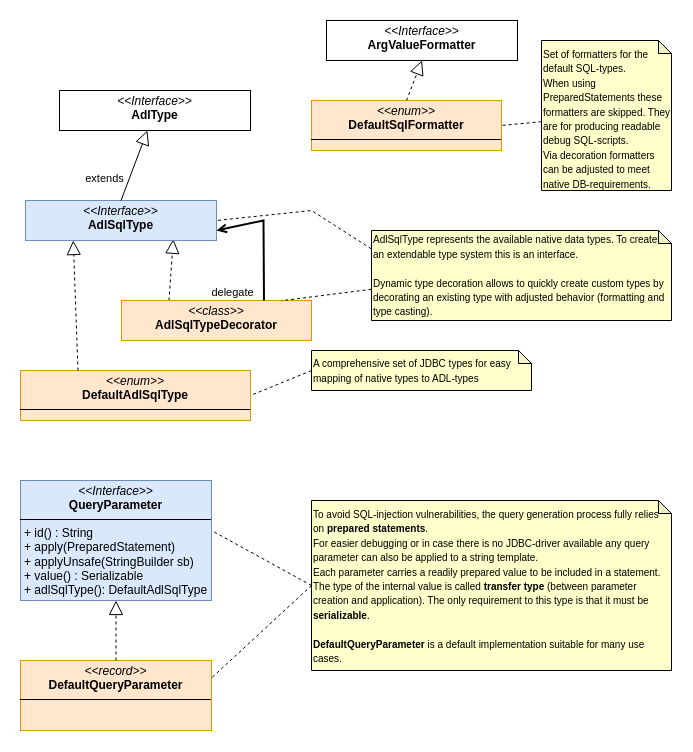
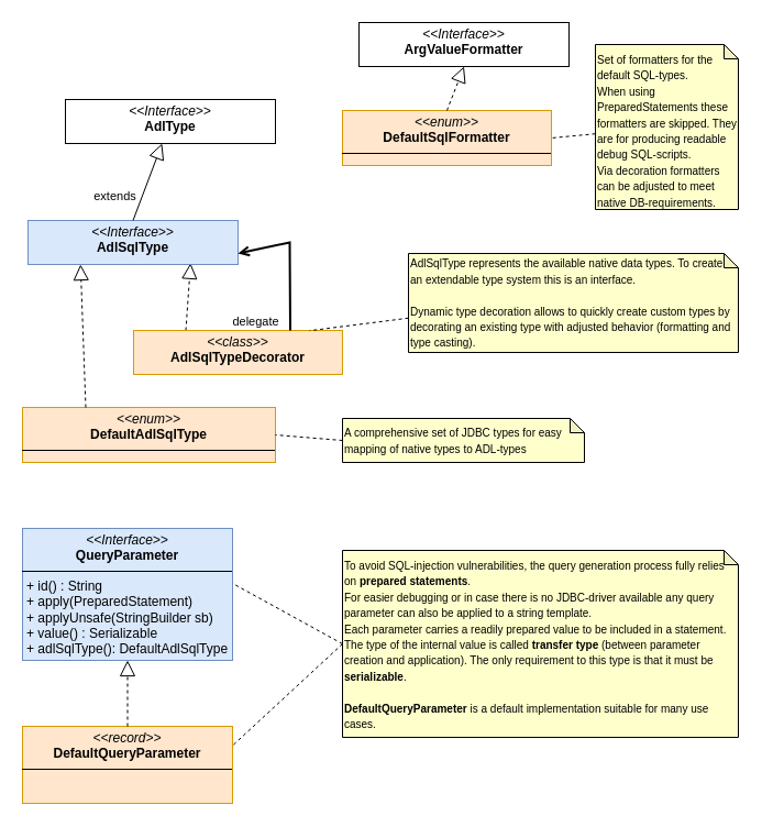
  <mxCell id="0" />
  <mxCell id="1" parent="0" />
  <mxCell id="2" value="&lt;p style=&quot;margin:0px;margin-top:4px;text-align:center;&quot;&gt;&lt;i&gt;&amp;lt;&amp;lt;Interface&amp;gt;&amp;gt;&lt;/i&gt;&lt;br&gt;&lt;b&gt;AdlType&lt;/b&gt;&lt;/p&gt;&lt;p style=&quot;margin:0px;margin-left:4px;&quot;&gt;&lt;br&gt;&lt;/p&gt;" style="verticalAlign=top;align=left;overflow=fill;html=1;whiteSpace=wrap;" parent="1" vertex="1"><mxGeometry x="59" y="90" width="191" height="40" as="geometry" /></mxCell>
  <mxCell id="3" value="&lt;p style=&quot;margin:0px;margin-top:4px;text-align:center;&quot;&gt;&lt;i&gt;&amp;lt;&amp;lt;enum&amp;gt;&amp;gt;&lt;/i&gt;&lt;br&gt;&lt;b&gt;DefaultAdlSqlType&lt;/b&gt;&lt;/p&gt;&lt;hr size=&quot;1&quot; style=&quot;border-style:solid;&quot;&gt;&lt;p style=&quot;margin:0px;margin-left:4px;&quot;&gt;&lt;br&gt;&lt;/p&gt;" style="verticalAlign=top;align=left;overflow=fill;html=1;whiteSpace=wrap;fillColor=#ffe6cc;strokeColor=#d79b00;" parent="1" vertex="1"><mxGeometry x="20" y="370" width="230" height="50" as="geometry" /></mxCell>
  <mxCell id="4" value="" style="endArrow=block;dashed=1;endFill=0;endSize=12;html=1;rounded=0;entryX=0.774;entryY=0.969;entryDx=0;entryDy=0;exitX=0.25;exitY=0;exitDx=0;exitDy=0;entryPerimeter=0;" parent="1" edge="1" target="5" source="10"><mxGeometry width="160" relative="1" as="geometry"><mxPoint x="161" y="370" as="sourcePoint" /><mxPoint x="311" y="330" as="targetPoint" /></mxGeometry></mxCell>
  <mxCell id="5" value="&lt;p style=&quot;margin:0px;margin-top:4px;text-align:center;&quot;&gt;&lt;i&gt;&amp;lt;&amp;lt;Interface&amp;gt;&amp;gt;&lt;/i&gt;&lt;br&gt;&lt;b&gt;AdlSqlType&lt;/b&gt;&lt;/p&gt;&lt;p style=&quot;margin:0px;margin-left:4px;&quot;&gt;&lt;br&gt;&lt;/p&gt;" style="verticalAlign=top;align=left;overflow=fill;html=1;whiteSpace=wrap;fillColor=#dae8fc;strokeColor=#6c8ebf;" parent="1" vertex="1"><mxGeometry x="25" y="200" width="191" height="40" as="geometry" /></mxCell>
  <mxCell id="6" value="" style="endArrow=block;endFill=0;endSize=12;html=1;rounded=0;exitX=0.5;exitY=0;exitDx=0;exitDy=0;" parent="1" source="5" target="2" edge="1"><mxGeometry width="160" relative="1" as="geometry"><mxPoint x="630" y="275" as="sourcePoint" /><mxPoint x="121" y="330" as="targetPoint" /></mxGeometry></mxCell>
  <mxCell id="7" value="extends" style="edgeLabel;html=1;align=center;verticalAlign=middle;resizable=0;points=[];" vertex="1" connectable="0" parent="6"><mxGeometry x="-0.498" relative="1" as="geometry"><mxPoint x="-24" y="-5" as="offset" /></mxGeometry></mxCell>
  <mxCell id="8" value="&lt;span style=&quot;font-size: 10px;&quot;&gt;AdlSqlType represents the available native data types. To create an extendable type system this is an interface.&lt;/span&gt;&lt;div&gt;&lt;span style=&quot;font-size: 10px;&quot;&gt;&lt;br&gt;&lt;/span&gt;&lt;/div&gt;&lt;div&gt;&lt;span style=&quot;font-size: 10px;&quot;&gt;Dynamic type decoration allows to quickly create custom types by decorating an existing type with adjusted behavior (formatting and type casting).&lt;/span&gt;&lt;/div&gt;" style="shape=note;whiteSpace=wrap;html=1;backgroundOutline=1;darkOpacity=0.05;size=13;labelBackgroundColor=none;fillColor=#FFFFCC;gradientColor=none;align=left;" vertex="1" parent="1"><mxGeometry x="371" y="230" width="300" height="90" as="geometry" /></mxCell>
- <mxCell id="9" style="rounded=0;orthogonalLoop=1;jettySize=auto;html=1;entryX=1;entryY=0.5;entryDx=0;entryDy=0;endArrow=none;endFill=0;dashed=1;exitX=-0.001;exitY=0.203;exitDx=0;exitDy=0;exitPerimeter=0;" edge="1" parent="1" source="8" target="5"><mxGeometry relative="1" as="geometry"><mxPoint x="526" y="416" as="sourcePoint" /><mxPoint x="470" y="420" as="targetPoint" /><Array as="points"><mxPoint x="311" y="210" /></Array></mxGeometry></mxCell>
  <mxCell id="10" value="&lt;p style=&quot;margin:0px;margin-top:4px;text-align:center;&quot;&gt;&lt;i&gt;&amp;lt;&amp;lt;class&amp;gt;&amp;gt;&lt;/i&gt;&lt;br&gt;&lt;b&gt;AdlSqlTypeDecorator&lt;/b&gt;&lt;/p&gt;&lt;p style=&quot;margin:0px;margin-left:4px;&quot;&gt;&lt;br&gt;&lt;/p&gt;" style="verticalAlign=top;align=left;overflow=fill;html=1;whiteSpace=wrap;fillColor=#ffe6cc;strokeColor=#d79b00;" vertex="1" parent="1"><mxGeometry x="121" y="300" width="190" height="40" as="geometry" /></mxCell>
  <mxCell id="11" style="rounded=0;orthogonalLoop=1;jettySize=auto;html=1;entryX=1;entryY=0.75;entryDx=0;entryDy=0;endArrow=open;endFill=0;strokeWidth=2;exitX=0.75;exitY=0;exitDx=0;exitDy=0;" edge="1" parent="1" source="10" target="5"><mxGeometry relative="1" as="geometry"><mxPoint x="121" y="270" as="sourcePoint" /><mxPoint x="491" y="230" as="targetPoint" /><Array as="points"><mxPoint x="263" y="220" /></Array></mxGeometry></mxCell>
  <mxCell id="12" value="delegate" style="edgeLabel;html=1;align=center;verticalAlign=middle;resizable=0;points=[];" vertex="1" connectable="0" parent="11"><mxGeometry x="-0.398" relative="1" as="geometry"><mxPoint x="-32" y="30" as="offset" /></mxGeometry></mxCell>
  <mxCell id="13" style="rounded=0;orthogonalLoop=1;jettySize=auto;html=1;entryX=0.843;entryY=0.005;entryDx=0;entryDy=0;endArrow=none;endFill=0;dashed=1;exitX=0;exitY=0.653;exitDx=0;exitDy=0;exitPerimeter=0;entryPerimeter=0;" edge="1" parent="1" source="8" target="10"><mxGeometry relative="1" as="geometry"><mxPoint x="321" y="245" as="sourcePoint" /><mxPoint x="221" y="220" as="targetPoint" /></mxGeometry></mxCell>
  <mxCell id="14" value="" style="endArrow=block;dashed=1;endFill=0;endSize=12;html=1;rounded=0;entryX=0.25;entryY=1;entryDx=0;entryDy=0;exitX=0.25;exitY=0;exitDx=0;exitDy=0;" edge="1" parent="1" source="3" target="5"><mxGeometry width="160" relative="1" as="geometry"><mxPoint x="179" y="310" as="sourcePoint" /><mxPoint x="178" y="239" as="targetPoint" /></mxGeometry></mxCell>
  <mxCell id="15" style="rounded=0;orthogonalLoop=1;jettySize=auto;html=1;entryX=1;entryY=0.5;entryDx=0;entryDy=0;dashed=1;endArrow=none;endFill=0;exitX=0;exitY=0.5;exitDx=0;exitDy=0;exitPerimeter=0;" edge="1" parent="1" source="16" target="3"><mxGeometry relative="1" as="geometry" /></mxCell>
- <mxCell id="16" value="&lt;span style=&quot;font-size: 10px;&quot;&gt;A comprehensive set of JDBC types for easy mapping of native types to ADL-types&lt;/span&gt;" style="shape=note;whiteSpace=wrap;html=1;backgroundOutline=1;darkOpacity=0.05;size=13;labelBackgroundColor=none;fillColor=#FFFFCC;gradientColor=none;align=left;" vertex="1" parent="1"><mxGeometry x="311" y="350" width="220" height="40" as="geometry" /></mxCell>
+ <mxCell id="16" value="&lt;span style=&quot;font-size: 10px;&quot;&gt;A comprehensive set of JDBC types for easy mapping of native types to ADL-types&lt;/span&gt;" style="shape=note;whiteSpace=wrap;html=1;backgroundOutline=1;darkOpacity=0.05;size=13;labelBackgroundColor=none;fillColor=#FFFFCC;gradientColor=none;align=left;" vertex="1" parent="1"><mxGeometry x="311" y="380" width="220" height="40" as="geometry" /></mxCell>
  <mxCell id="17" value="&lt;p style=&quot;margin:0px;margin-top:4px;text-align:center;&quot;&gt;&lt;i&gt;&amp;lt;&amp;lt;Interface&amp;gt;&amp;gt;&lt;/i&gt;&lt;br&gt;&lt;b&gt;QueryParameter&lt;/b&gt;&lt;/p&gt;&lt;hr size=&quot;1&quot; style=&quot;border-style:solid;&quot;&gt;&lt;p style=&quot;margin:0px;margin-left:4px;&quot;&gt;+ id() : String&lt;/p&gt;&lt;p style=&quot;margin:0px;margin-left:4px;&quot;&gt;+ apply(PreparedStatement)&lt;/p&gt;&lt;p style=&quot;margin:0px;margin-left:4px;&quot;&gt;+ applyUnsafe(StringBuilder sb)&lt;/p&gt;&lt;p style=&quot;margin:0px;margin-left:4px;&quot;&gt;+ value() : Serializable&lt;/p&gt;&lt;p style=&quot;margin:0px;margin-left:4px;&quot;&gt;+ adlSqlType(): DefaultAdlSqlType&lt;/p&gt;" style="verticalAlign=top;align=left;overflow=fill;html=1;whiteSpace=wrap;fillColor=#dae8fc;strokeColor=#6c8ebf;" vertex="1" parent="1"><mxGeometry x="20" y="480" width="191" height="120" as="geometry" /></mxCell>
  <mxCell id="18" value="&lt;span style=&quot;font-size: 10px;&quot;&gt;To avoid SQL-injection vulnerabilities, the query generation process fully relies on &lt;b&gt;prepared statements&lt;/b&gt;.&amp;nbsp;&lt;/span&gt;&lt;div&gt;&lt;span style=&quot;font-size: 10px;&quot;&gt;For easier debugging or in case there is no JDBC-driver available any query parameter can also be applied to a string template.&lt;/span&gt;&lt;/div&gt;&lt;div&gt;&lt;span style=&quot;font-size: 10px;&quot;&gt;Each parameter carries a readily prepared value to be included in a statement. The type of the internal value is called &lt;b&gt;transfer type&lt;/b&gt;&amp;nbsp;(between parameter creation and application). The only requirement to this type is that it must be &lt;b&gt;serializable&lt;/b&gt;.&lt;/span&gt;&lt;/div&gt;&lt;div&gt;&lt;span style=&quot;font-size: 10px;&quot;&gt;&lt;br&gt;&lt;/span&gt;&lt;/div&gt;&lt;div&gt;&lt;span style=&quot;font-size: 10px;&quot;&gt;&lt;b&gt;DefaultQueryParameter&lt;/b&gt; is a default implementation suitable for many use cases.&lt;/span&gt;&lt;/div&gt;" style="shape=note;whiteSpace=wrap;html=1;backgroundOutline=1;darkOpacity=0.05;size=13;labelBackgroundColor=none;fillColor=#FFFFCC;gradientColor=none;align=left;verticalAlign=top;" vertex="1" parent="1"><mxGeometry x="311" y="500" width="360" height="170" as="geometry" /></mxCell>
  <mxCell id="19" style="rounded=0;orthogonalLoop=1;jettySize=auto;html=1;dashed=1;endArrow=none;endFill=0;exitX=0;exitY=0.5;exitDx=0;exitDy=0;exitPerimeter=0;" edge="1" parent="1" source="18"><mxGeometry relative="1" as="geometry"><mxPoint x="301" y="520" as="sourcePoint" /><mxPoint x="211" y="530" as="targetPoint" /></mxGeometry></mxCell>
  <mxCell id="20" value="&lt;p style=&quot;margin:0px;margin-top:4px;text-align:center;&quot;&gt;&lt;i&gt;&amp;lt;&amp;lt;record&amp;gt;&amp;gt;&lt;/i&gt;&lt;br&gt;&lt;b&gt;DefaultQueryParameter&lt;/b&gt;&lt;/p&gt;&lt;hr size=&quot;1&quot; style=&quot;border-style:solid;&quot;&gt;&lt;p style=&quot;margin:0px;margin-left:4px;&quot;&gt;&lt;br&gt;&lt;/p&gt;" style="verticalAlign=top;align=left;overflow=fill;html=1;whiteSpace=wrap;fillColor=#ffe6cc;strokeColor=#d79b00;" vertex="1" parent="1"><mxGeometry x="20" y="660" width="191" height="70" as="geometry" /></mxCell>
  <mxCell id="21" value="" style="endArrow=block;dashed=1;endFill=0;endSize=12;html=1;rounded=0;entryX=0.5;entryY=1;entryDx=0;entryDy=0;exitX=0.5;exitY=0;exitDx=0;exitDy=0;" edge="1" parent="1" source="20" target="17"><mxGeometry width="160" relative="1" as="geometry"><mxPoint x="78" y="380" as="sourcePoint" /><mxPoint x="78" y="240" as="targetPoint" /></mxGeometry></mxCell>
  <mxCell id="22" style="rounded=0;orthogonalLoop=1;jettySize=auto;html=1;dashed=1;endArrow=none;endFill=0;exitX=0;exitY=0.5;exitDx=0;exitDy=0;exitPerimeter=0;entryX=1;entryY=0.25;entryDx=0;entryDy=0;" edge="1" parent="1" source="18" target="20"><mxGeometry relative="1" as="geometry"><mxPoint x="311" y="595" as="sourcePoint" /><mxPoint x="221" y="540" as="targetPoint" /></mxGeometry></mxCell>
  <mxCell id="23" value="&lt;p style=&quot;margin:0px;margin-top:4px;text-align:center;&quot;&gt;&lt;i&gt;&amp;lt;&amp;lt;enum&amp;gt;&amp;gt;&lt;/i&gt;&lt;br&gt;&lt;b&gt;DefaultSqlFormatter&lt;/b&gt;&lt;/p&gt;&lt;hr size=&quot;1&quot; style=&quot;border-style:solid;&quot;&gt;&lt;p style=&quot;margin:0px;margin-left:4px;&quot;&gt;&lt;br&gt;&lt;/p&gt;" style="verticalAlign=top;align=left;overflow=fill;html=1;whiteSpace=wrap;fillColor=#ffe6cc;strokeColor=#d79b00;" vertex="1" parent="1"><mxGeometry x="311" y="100" width="190" height="50" as="geometry" /></mxCell>
  <mxCell id="24" value="&lt;p style=&quot;margin:0px;margin-top:4px;text-align:center;&quot;&gt;&lt;i&gt;&amp;lt;&amp;lt;Interface&amp;gt;&amp;gt;&lt;/i&gt;&lt;br&gt;&lt;b&gt;ArgValueFormatter&lt;/b&gt;&lt;/p&gt;&lt;p style=&quot;margin:0px;margin-left:4px;&quot;&gt;&lt;br&gt;&lt;/p&gt;" style="verticalAlign=top;align=left;overflow=fill;html=1;whiteSpace=wrap;" vertex="1" parent="1"><mxGeometry x="326" y="20" width="191" height="40" as="geometry" /></mxCell>
  <mxCell id="25" value="" style="endArrow=block;dashed=1;endFill=0;endSize=12;html=1;rounded=0;entryX=0.5;entryY=1;entryDx=0;entryDy=0;exitX=0.5;exitY=0;exitDx=0;exitDy=0;" edge="1" parent="1" source="23" target="24"><mxGeometry width="160" relative="1" as="geometry"><mxPoint x="179" y="310" as="sourcePoint" /><mxPoint x="178" y="239" as="targetPoint" /></mxGeometry></mxCell>
  <mxCell id="26" style="rounded=0;orthogonalLoop=1;jettySize=auto;html=1;entryX=1;entryY=0.5;entryDx=0;entryDy=0;endArrow=none;endFill=0;dashed=1;" edge="1" parent="1" source="27" target="23"><mxGeometry relative="1" as="geometry" /></mxCell>
  <mxCell id="27" value="&lt;span style=&quot;font-size: 10px;&quot;&gt;Set of formatters for the default SQL-types.&lt;/span&gt;&lt;div&gt;&lt;span style=&quot;font-size: 10px;&quot;&gt;When using PreparedStatements these formatters are skipped. They are for producing readable debug SQL-scripts.&lt;/span&gt;&lt;/div&gt;&lt;div&gt;&lt;span style=&quot;font-size: 10px;&quot;&gt;Via decoration formatters can be adjusted to meet native DB-requirements.&lt;/span&gt;&lt;/div&gt;" style="shape=note;whiteSpace=wrap;html=1;backgroundOutline=1;darkOpacity=0.05;size=13;labelBackgroundColor=none;fillColor=#FFFFCC;gradientColor=none;align=left;verticalAlign=top;" vertex="1" parent="1"><mxGeometry x="541" y="40" width="130" height="150" as="geometry" /></mxCell>
